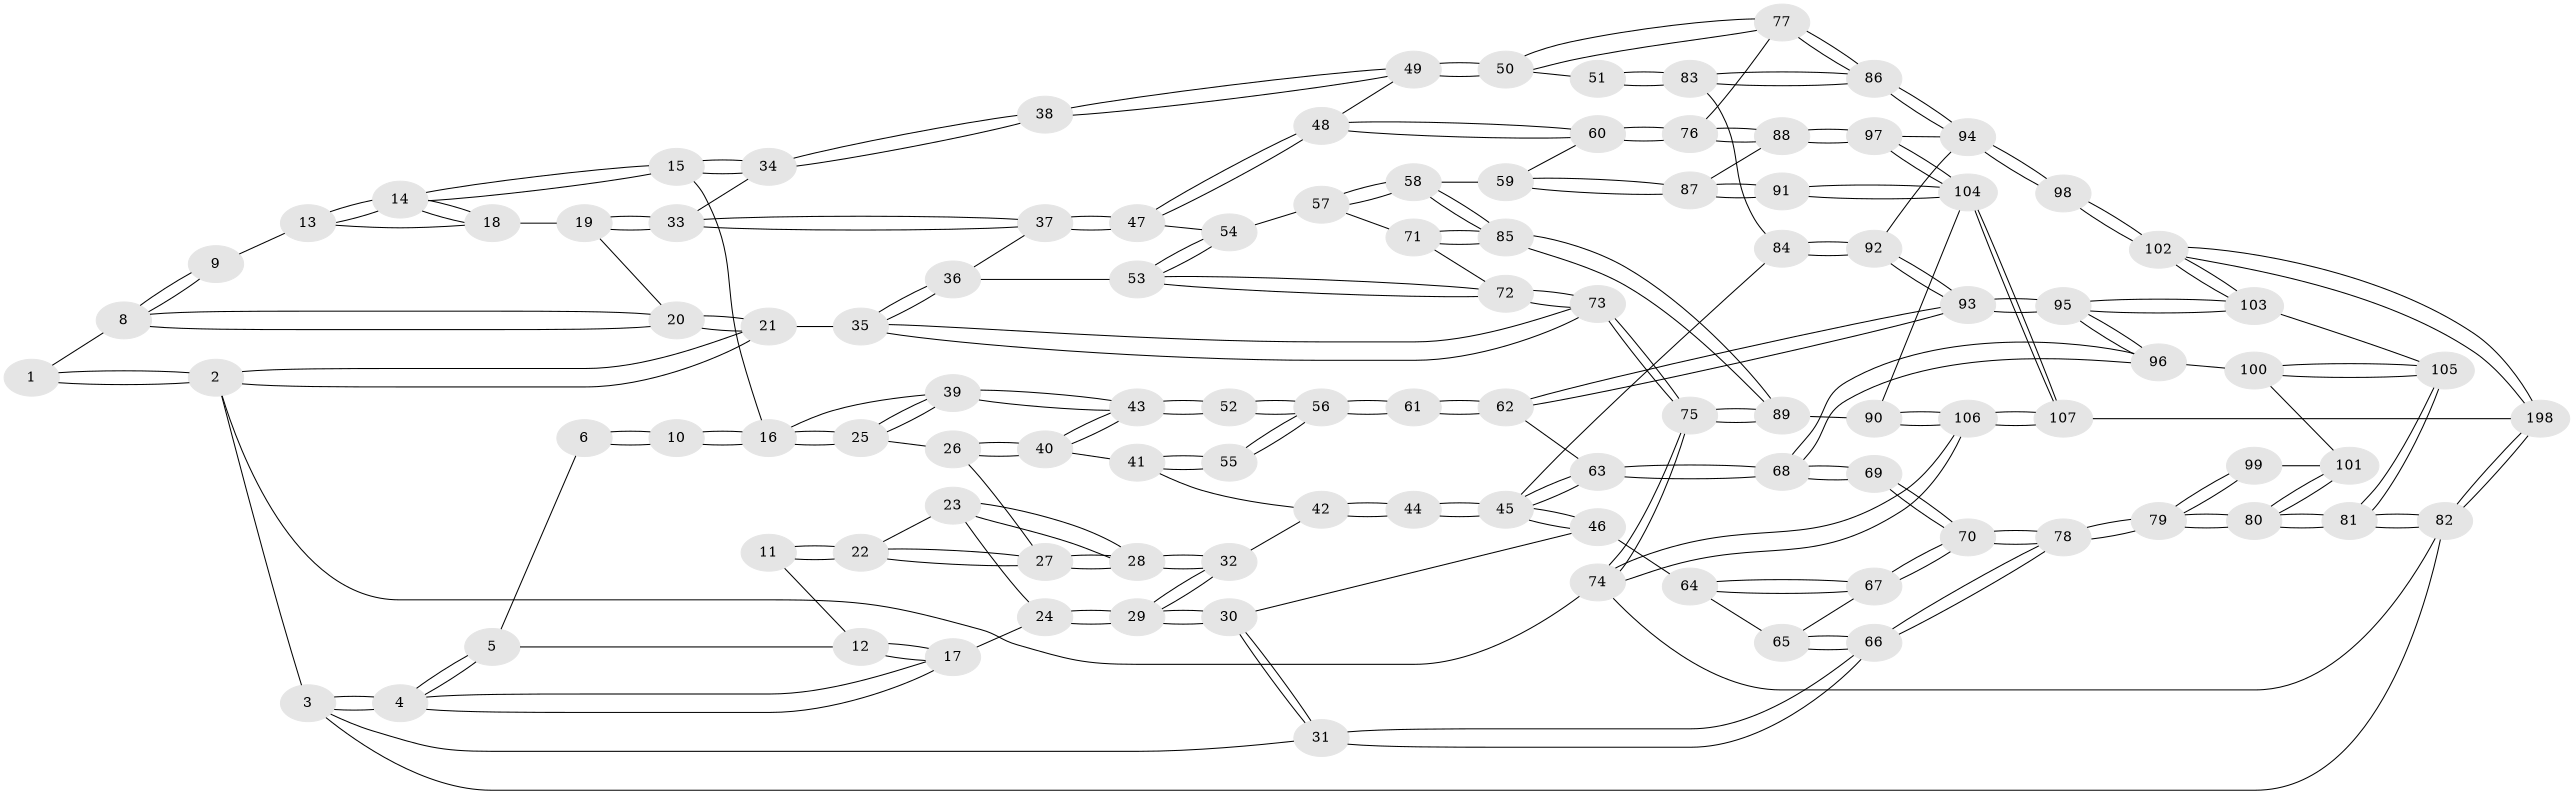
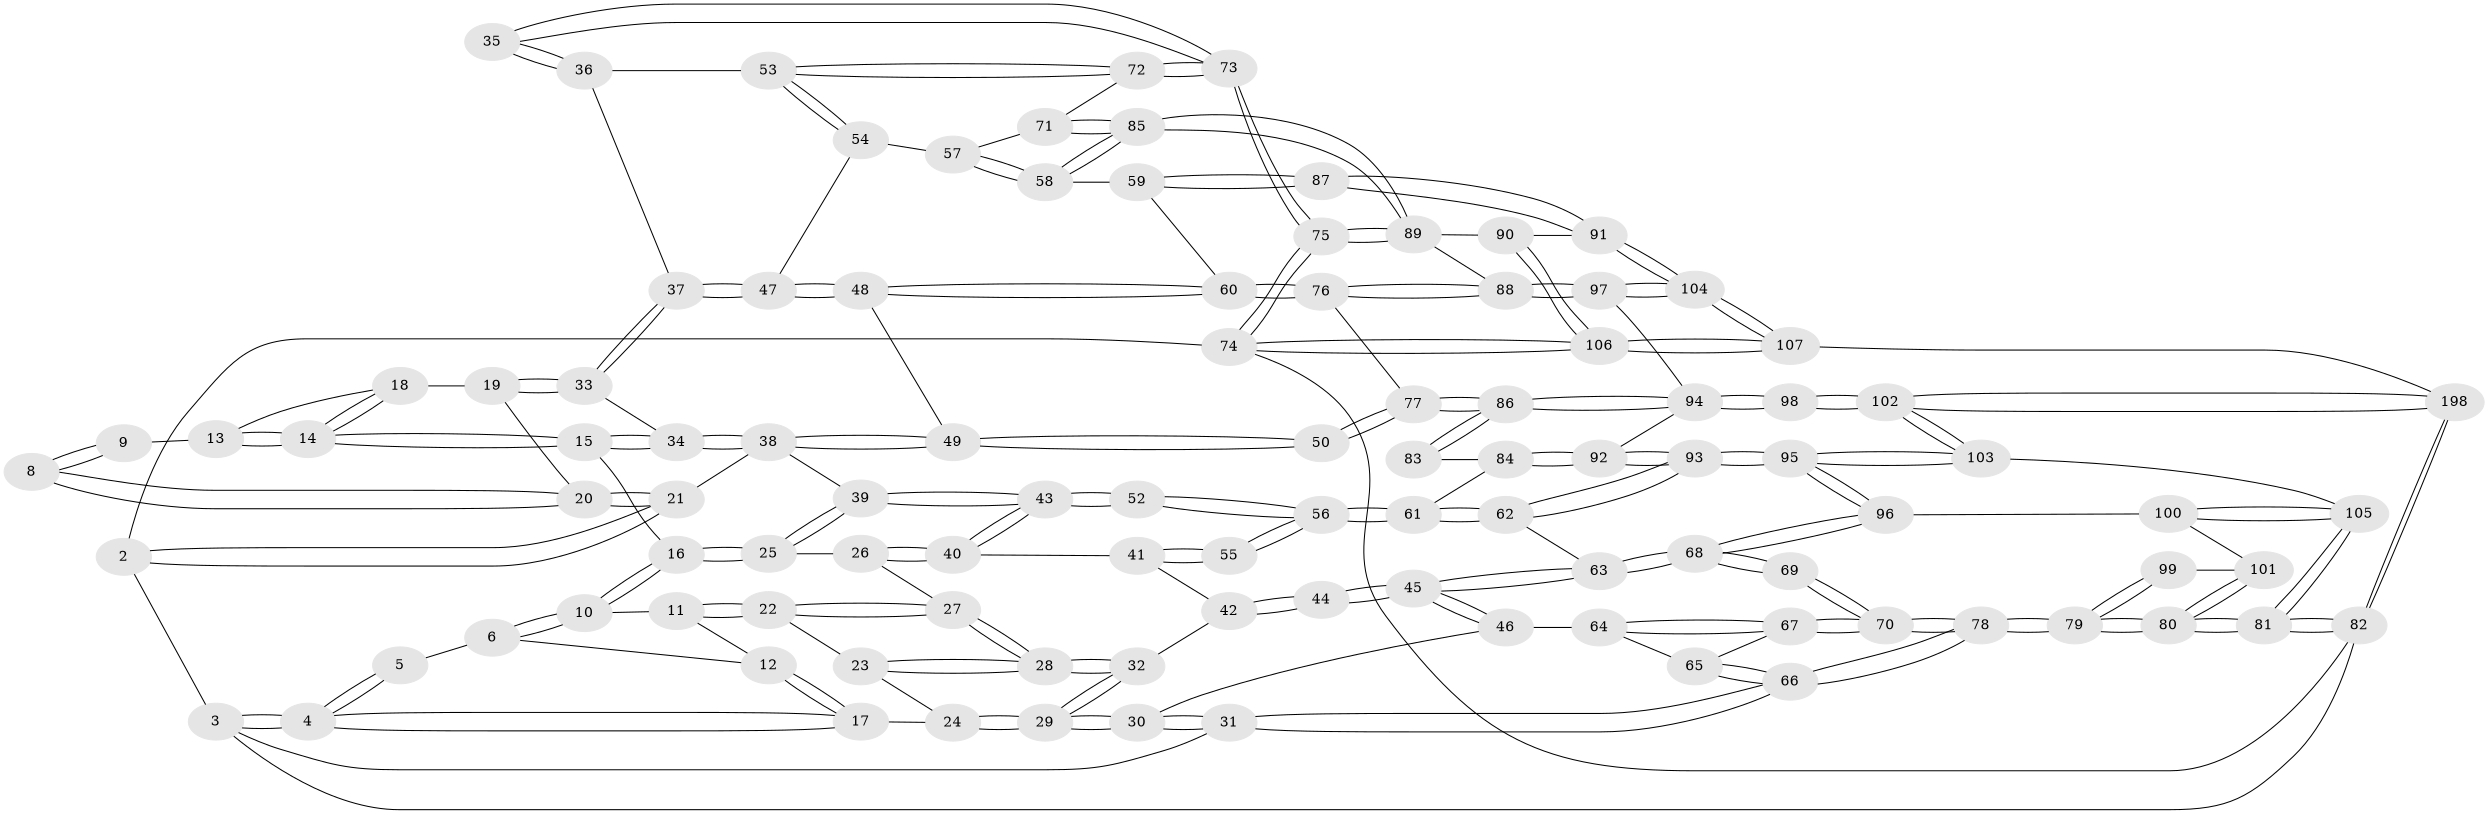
  graph {
    rankdir=LR
    node [color=gray90 style=filled]
-   1
    2
    8
    3
    21
    74
    9
    20
    4
    31
    82
    35
    75
    106
    5
    17
    66
    n18 [label=198]
    6
    12
    24
    10
    11
    16
    13
    14
    18
    22
    25
    23
    27
    15
    19
    34
    38
    26
    39
    29
    33
    37
    36
    73
    28
    32
    30
    40
    43
    41
    42
    46
    64
    78
    44
    47
    49
    53
    54
    72
    48
    50
    52
    55
    56
    45
    63
    68
    65
    67
    60
    57
    76
-   51
    77
    83
    86
    84
    61
    58
    71
    62
    59
    85
    87
    89
    88
    91
    93
    92
    95
    69
    96
    70
    79
    100
    107
    90
    97
    94
    80
    99
    81
    101
    105
    98
    104
    103
    102
-   1 -- 2
-   1 -- 2
-   1 -- 8
    2 -- 3
    2 -- 21
    2 -- 21
    2 -- 74
    8 -- 9
    8 -- 9
    8 -- 20
    8 -- 20
    3 -- 4
    3 -- 4
    3 -- 31
    3 -- 82
-   21 -- 35
+   21 -- 38
    74 -- 82
    74 -- 75
    74 -- 75
    74 -- 106
    74 -- 106
    9 -- 13
    20 -- 21
    20 -- 21
    4 -- 5
    4 -- 5
    4 -- 17
    4 -- 17
    31 -- 66
    31 -- 66
    82 -- n18
    82 -- n18
    35 -- 36
    35 -- 36
    35 -- 73
    35 -- 73
    75 -- 89
    75 -- 89
    106 -- 107
    106 -- 107
    5 -- 6
-   5 -- 12
+   6 -- 12
    17 -- 24
    66 -- 78
    66 -- 78
    6 -- 10
    6 -- 10
    12 -- 17
    12 -- 17
    24 -- 29
    24 -- 29
+   10 -- 11
    10 -- 16
    10 -- 16
    11 -- 12
    11 -- 22
    11 -- 22
    16 -- 25
    16 -- 25
    13 -- 14
    13 -- 14
    13 -- 18
    14 -- 18
    14 -- 18
    14 -- 15
    14 -- 15
    18 -- 19
    22 -- 23
    22 -- 27
    22 -- 27
    25 -- 26
    25 -- 39
    25 -- 39
    23 -- 24
    23 -- 28
    23 -- 28
    27 -- 28
    27 -- 28
    15 -- 16
    15 -- 34
    15 -- 34
    19 -- 20
    19 -- 33
    19 -- 33
    34 -- 38
    34 -- 38
-   16 -- 39
+   38 -- 39
    38 -- 49
    38 -- 49
    26 -- 27
    26 -- 40
    26 -- 40
    39 -- 43
    39 -- 43
    29 -- 32
    29 -- 32
    29 -- 30
    29 -- 30
    33 -- 34
    33 -- 37
    33 -- 37
    37 -- 47
    37 -- 47
    36 -- 37
    36 -- 53
    73 -- 75
    73 -- 75
    28 -- 32
    28 -- 32
    32 -- 42
    30 -- 31
    30 -- 31
    30 -- 46
    40 -- 43
    40 -- 43
    40 -- 41
    43 -- 52
    43 -- 52
    41 -- 42
    41 -- 55
    41 -- 55
    42 -- 44
    42 -- 44
    46 -- 64
    64 -- 65
    64 -- 67
    64 -- 67
    78 -- 79
    78 -- 79
    44 -- 45
    44 -- 45
    47 -- 54
    47 -- 48
    47 -- 48
    49 -- 50
    49 -- 50
    53 -- 54
    53 -- 54
    53 -- 72
    53 -- 72
    54 -- 57
    72 -- 73
    72 -- 73
    48 -- 49
    48 -- 60
    48 -- 60
-   50 -- 51
    50 -- 77
    50 -- 77
    52 -- 56
    52 -- 56
    55 -- 56
    55 -- 56
    56 -- 61
    56 -- 61
    45 -- 46
    45 -- 46
    45 -- 63
    45 -- 63
    63 -- 68
    63 -- 68
    68 -- 69
    68 -- 69
    68 -- 96
    68 -- 96
    65 -- 66
    65 -- 66
    65 -- 67
    67 -- 70
    67 -- 70
    60 -- 76
    60 -- 76
    57 -- 58
    57 -- 58
    57 -- 71
    76 -- 77
    76 -- 88
    76 -- 88
-   51 -- 83
-   51 -- 83
    77 -- 86
    77 -- 86
    83 -- 86
    83 -- 86
    83 -- 84
    86 -- 94
    86 -- 94
    84 -- 92
    84 -- 92
-   45 -- 84
+   61 -- 84
    61 -- 62
    61 -- 62
    58 -- 59
    58 -- 85
    58 -- 85
    71 -- 72
    71 -- 85
    71 -- 85
    62 -- 63
    62 -- 93
    62 -- 93
    59 -- 60
    59 -- 87
    59 -- 87
    85 -- 89
    85 -- 89
-   87 -- 88
+   89 -- 88
    87 -- 91
    87 -- 91
    89 -- 90
    88 -- 97
    88 -- 97
    91 -- 104
    91 -- 104
    93 -- 95
    93 -- 95
    92 -- 93
    92 -- 93
    92 -- 94
    95 -- 96
    95 -- 96
    95 -- 103
    95 -- 103
    69 -- 70
    69 -- 70
    96 -- 100
    70 -- 78
    70 -- 78
    79 -- 80
    79 -- 80
    79 -- 99
    79 -- 99
    100 -- 101
    100 -- 105
    100 -- 105
    107 -- n18
    90 -- 106
    90 -- 106
-   90 -- 104
+   90 -- 91
    97 -- 94
    97 -- 104
    97 -- 104
    94 -- 98
    94 -- 98
    80 -- 81
    80 -- 81
    80 -- 101
    80 -- 101
    99 -- 101
    81 -- 82
    81 -- 82
    81 -- 105
    81 -- 105
    98 -- 102
    98 -- 102
    104 -- 107
    104 -- 107
    103 -- 105
    102 -- n18
    102 -- n18
    102 -- 103
    102 -- 103
  }
